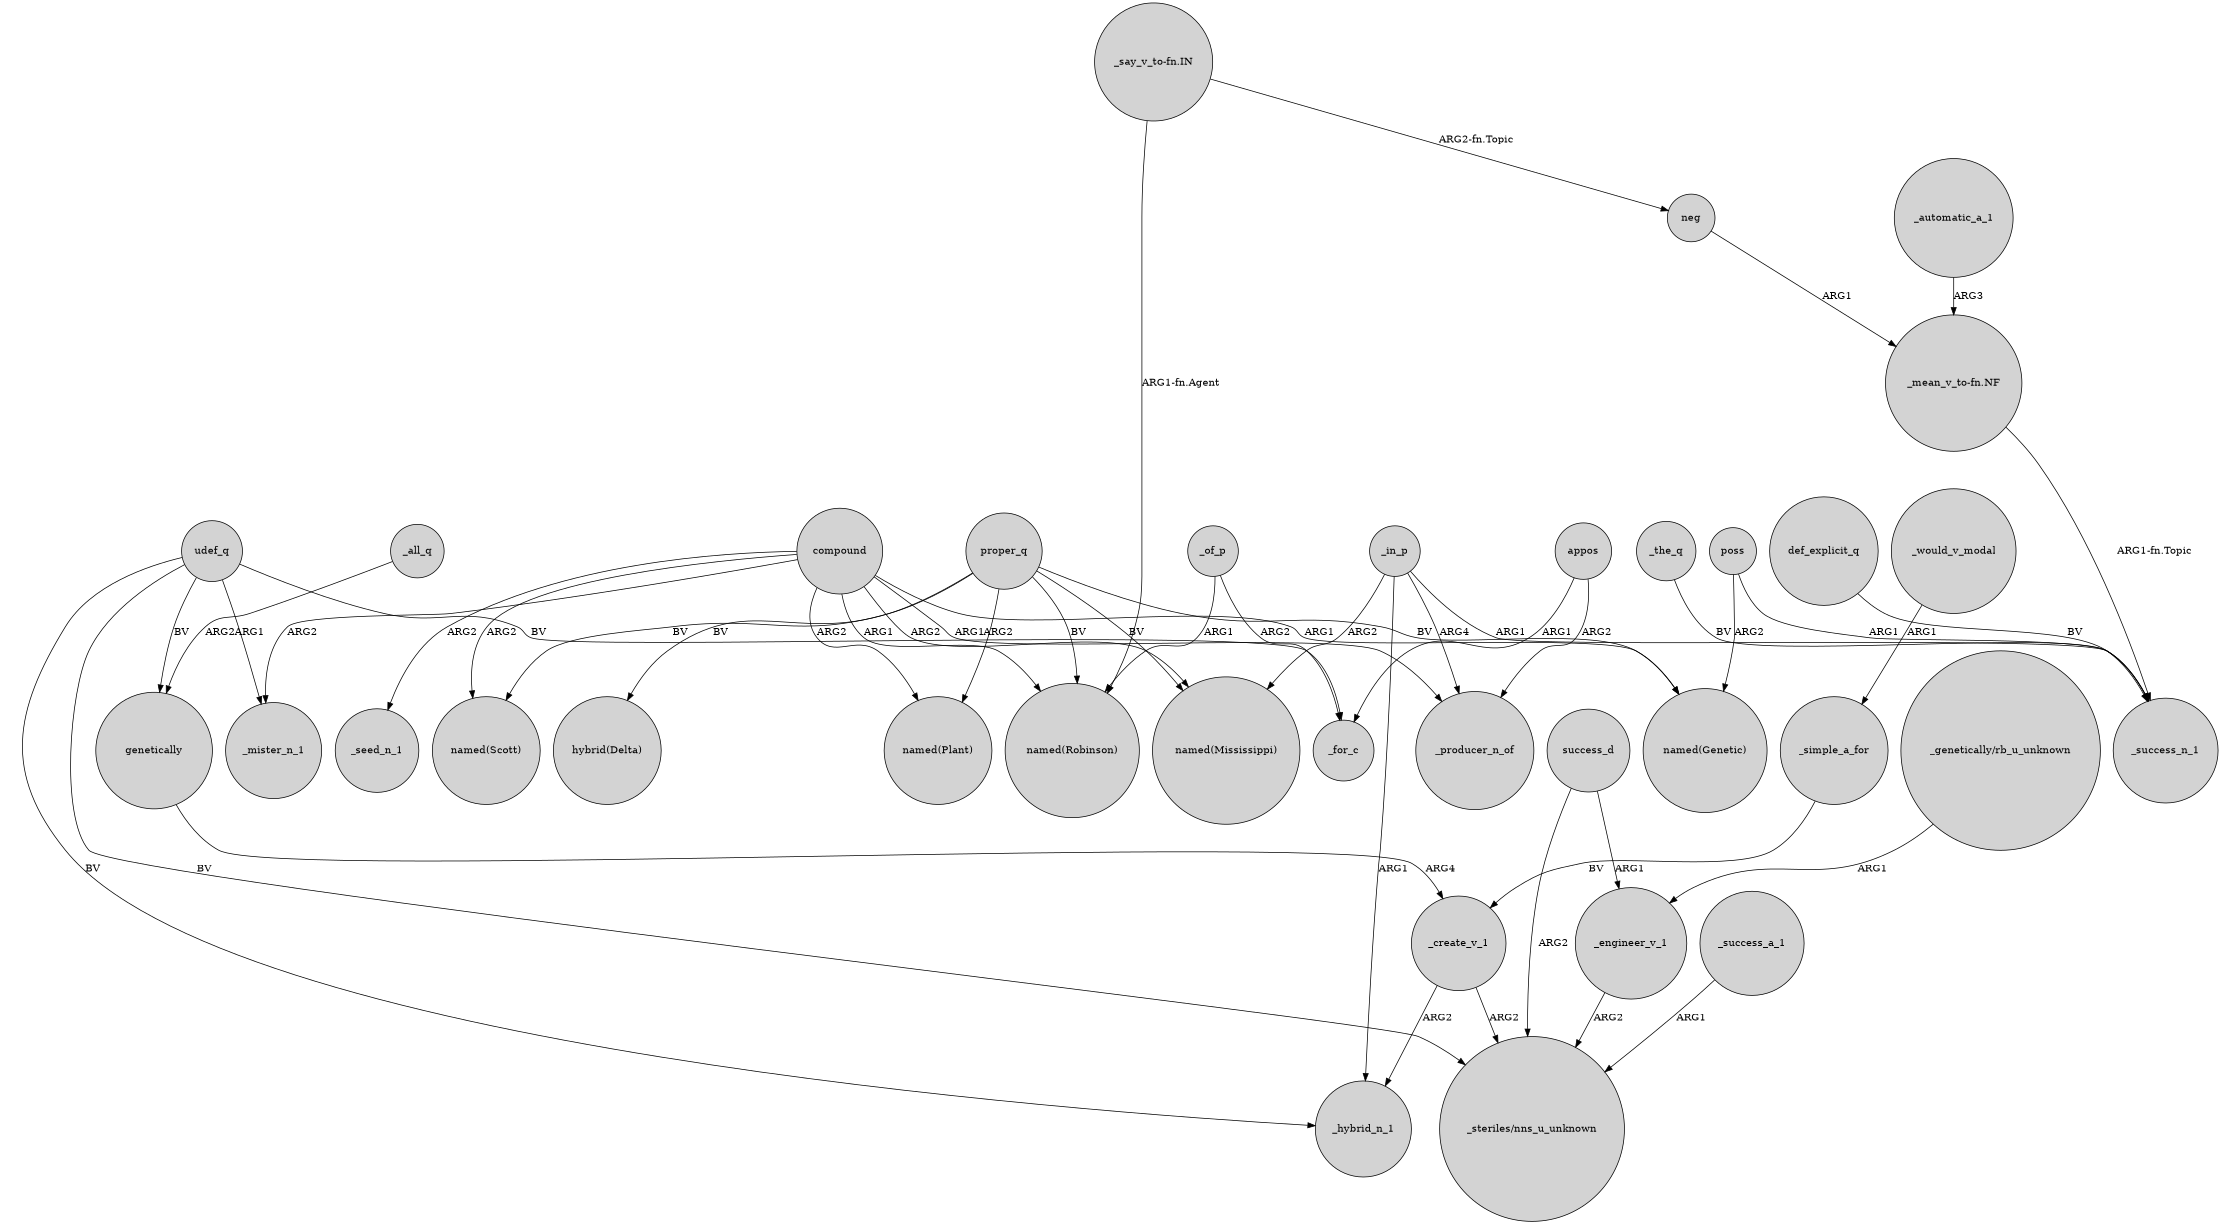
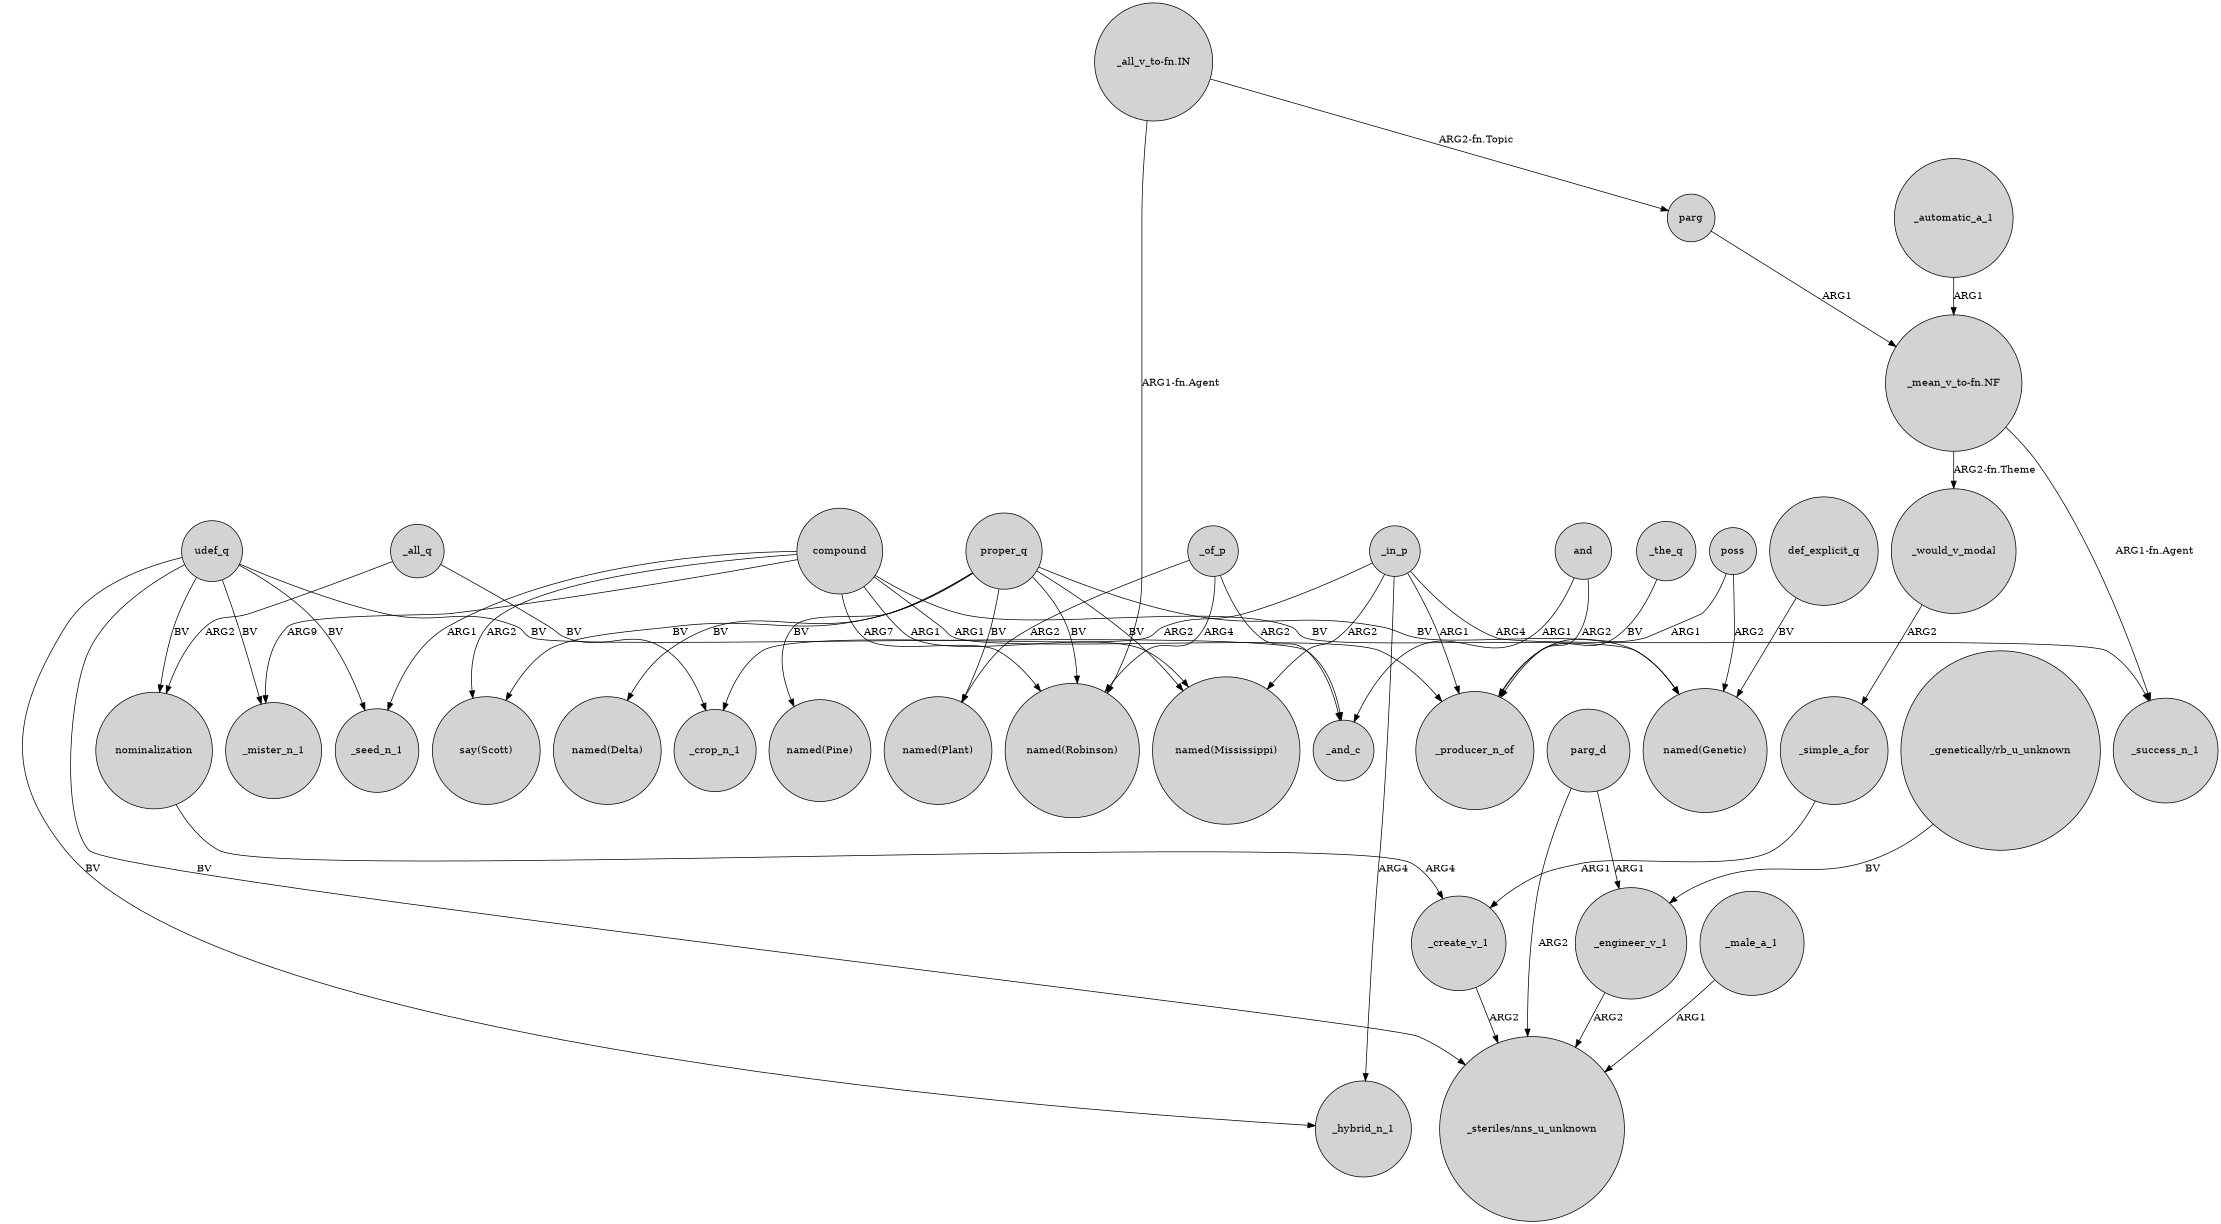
  digraph {
    node [shape=circle style=filled]
    "_genetically/rb_u_unknown"
    _engineer_v_1
    "_steriles/nns_u_unknown"
    proper_q
    "named(Genetic)"
    "named(Robinson)"
    "named(Mississippi)"
-   "named(Scott)"
-   "named(Delta)" [label="hybrid(Delta)"]
+   "named(Scott)" [label="say(Scott)"]
+   "named(Delta)"
    "named(Plant)"
+   "named(Pine)"
    _the_q
    _producer_n_of
    compound
    _seed_n_1
    _mister_n_1
-   appos
-   _and_c [label=_for_c]
+   appos [label=and]
+   _and_c
    udef_q
-   nominalization [label=genetically]
+   nominalization
    _hybrid_n_1
    _create_v_1
    _simple_a_for
    _in_p
+   _crop_n_1
    _success_n_1
    poss
    _of_p
-   "_say_v_to-fn.IN"
-   neg
+   "_say_v_to-fn.IN" [label="_all_v_to-fn.IN"]
+   neg [label=parg]
    "_mean_v_to-fn.NF"
    _would_v_modal
    _all_q
-   parg_d [label=success_d]
-   _male_a_1 [label=_success_a_1]
+   parg_d
+   _male_a_1
    def_explicit_q
    _automatic_a_1
-   "_genetically/rb_u_unknown" -> _engineer_v_1 [label=ARG1]
+   "_genetically/rb_u_unknown" -> _engineer_v_1 [label=BV]
    _engineer_v_1 -> "_steriles/nns_u_unknown" [label=ARG2]
    proper_q -> "named(Genetic)" [label=BV]
    proper_q -> "named(Robinson)" [label=BV]
    proper_q -> "named(Mississippi)" [label=BV]
    proper_q -> "named(Scott)" [label=BV]
    proper_q -> "named(Delta)" [label=BV]
-   proper_q -> "named(Plant)" [label=ARG2]
-   _the_q -> _success_n_1 [label=BV]
-   compound -> "named(Genetic)" [label=ARG1]
-   compound -> "named(Robinson)" [label=ARG1]
-   compound -> "named(Mississippi)" [label=ARG2]
+   proper_q -> "named(Plant)" [label=BV]
+   proper_q -> "named(Pine)" [label=BV]
+   _the_q -> _producer_n_of [label=BV]
+   compound -> "named(Genetic)" [label=BV]
+   compound -> "named(Robinson)" [label=ARG7]
+   compound -> "named(Mississippi)" [label=ARG1]
    compound -> "named(Scott)" [label=ARG2]
-   compound -> "named(Plant)" [label=ARG2]
+   _of_p -> "named(Plant)" [label=ARG2]
    compound -> _producer_n_of [label=ARG1]
-   compound -> _seed_n_1 [label=ARG2]
-   compound -> _mister_n_1 [label=ARG2]
+   compound -> _seed_n_1 [label=ARG1]
+   compound -> _mister_n_1 [label=ARG9]
    appos -> _producer_n_of [label=ARG2]
    appos -> _and_c [label=ARG1]
    udef_q -> "_steriles/nns_u_unknown" [label=BV]
-   udef_q -> _mister_n_1 [label=ARG1]
+   udef_q -> _seed_n_1 [label=BV]
+   udef_q -> _mister_n_1 [label=BV]
    udef_q -> _and_c [label=BV]
    udef_q -> nominalization [label=BV]
    udef_q -> _hybrid_n_1 [label=BV]
    nominalization -> _create_v_1 [label=ARG4]
    _create_v_1 -> "_steriles/nns_u_unknown" [label=ARG2]
-   _create_v_1 -> _hybrid_n_1 [label=ARG2]
-   _simple_a_for -> _create_v_1 [label=BV]
+   _simple_a_for -> _create_v_1 [label=ARG1]
    _in_p -> "named(Mississippi)" [label=ARG2]
-   _in_p -> _producer_n_of [label=ARG4]
-   _in_p -> _hybrid_n_1 [label=ARG1]
-   _in_p -> _success_n_1 [label=ARG1]
+   _in_p -> _producer_n_of [label=ARG1]
+   _in_p -> _hybrid_n_1 [label=ARG4]
+   _in_p -> _crop_n_1 [label=ARG2]
+   _in_p -> _success_n_1 [label=ARG4]
    poss -> "named(Genetic)" [label=ARG2]
-   poss -> _success_n_1 [label=ARG1]
-   _of_p -> "named(Robinson)" [label=ARG1]
+   poss -> _producer_n_of [label=ARG1]
+   _of_p -> "named(Robinson)" [label=ARG4]
    _of_p -> _and_c [label=ARG2]
    "_say_v_to-fn.IN" -> "named(Robinson)" [label="ARG1-fn.Agent"]
    "_say_v_to-fn.IN" -> neg [label="ARG2-fn.Topic"]
    neg -> "_mean_v_to-fn.NF" [label=ARG1]
-   "_mean_v_to-fn.NF" -> _success_n_1 [label="ARG1-fn.Topic"]
-   _would_v_modal -> _simple_a_for [label=ARG1]
+   "_mean_v_to-fn.NF" -> _success_n_1 [label="ARG1-fn.Agent"]
+   "_mean_v_to-fn.NF" -> _would_v_modal [label="ARG2-fn.Theme"]
+   _would_v_modal -> _simple_a_for [label=ARG2]
    _all_q -> nominalization [label=ARG2]
+   _all_q -> _crop_n_1 [label=BV]
    parg_d -> _engineer_v_1 [label=ARG1]
    parg_d -> "_steriles/nns_u_unknown" [label=ARG2]
    _male_a_1 -> "_steriles/nns_u_unknown" [label=ARG1]
-   def_explicit_q -> _success_n_1 [label=BV]
-   _automatic_a_1 -> "_mean_v_to-fn.NF" [label=ARG3]
+   def_explicit_q -> "named(Genetic)" [label=BV]
+   _automatic_a_1 -> "_mean_v_to-fn.NF" [label=ARG1]
  }
